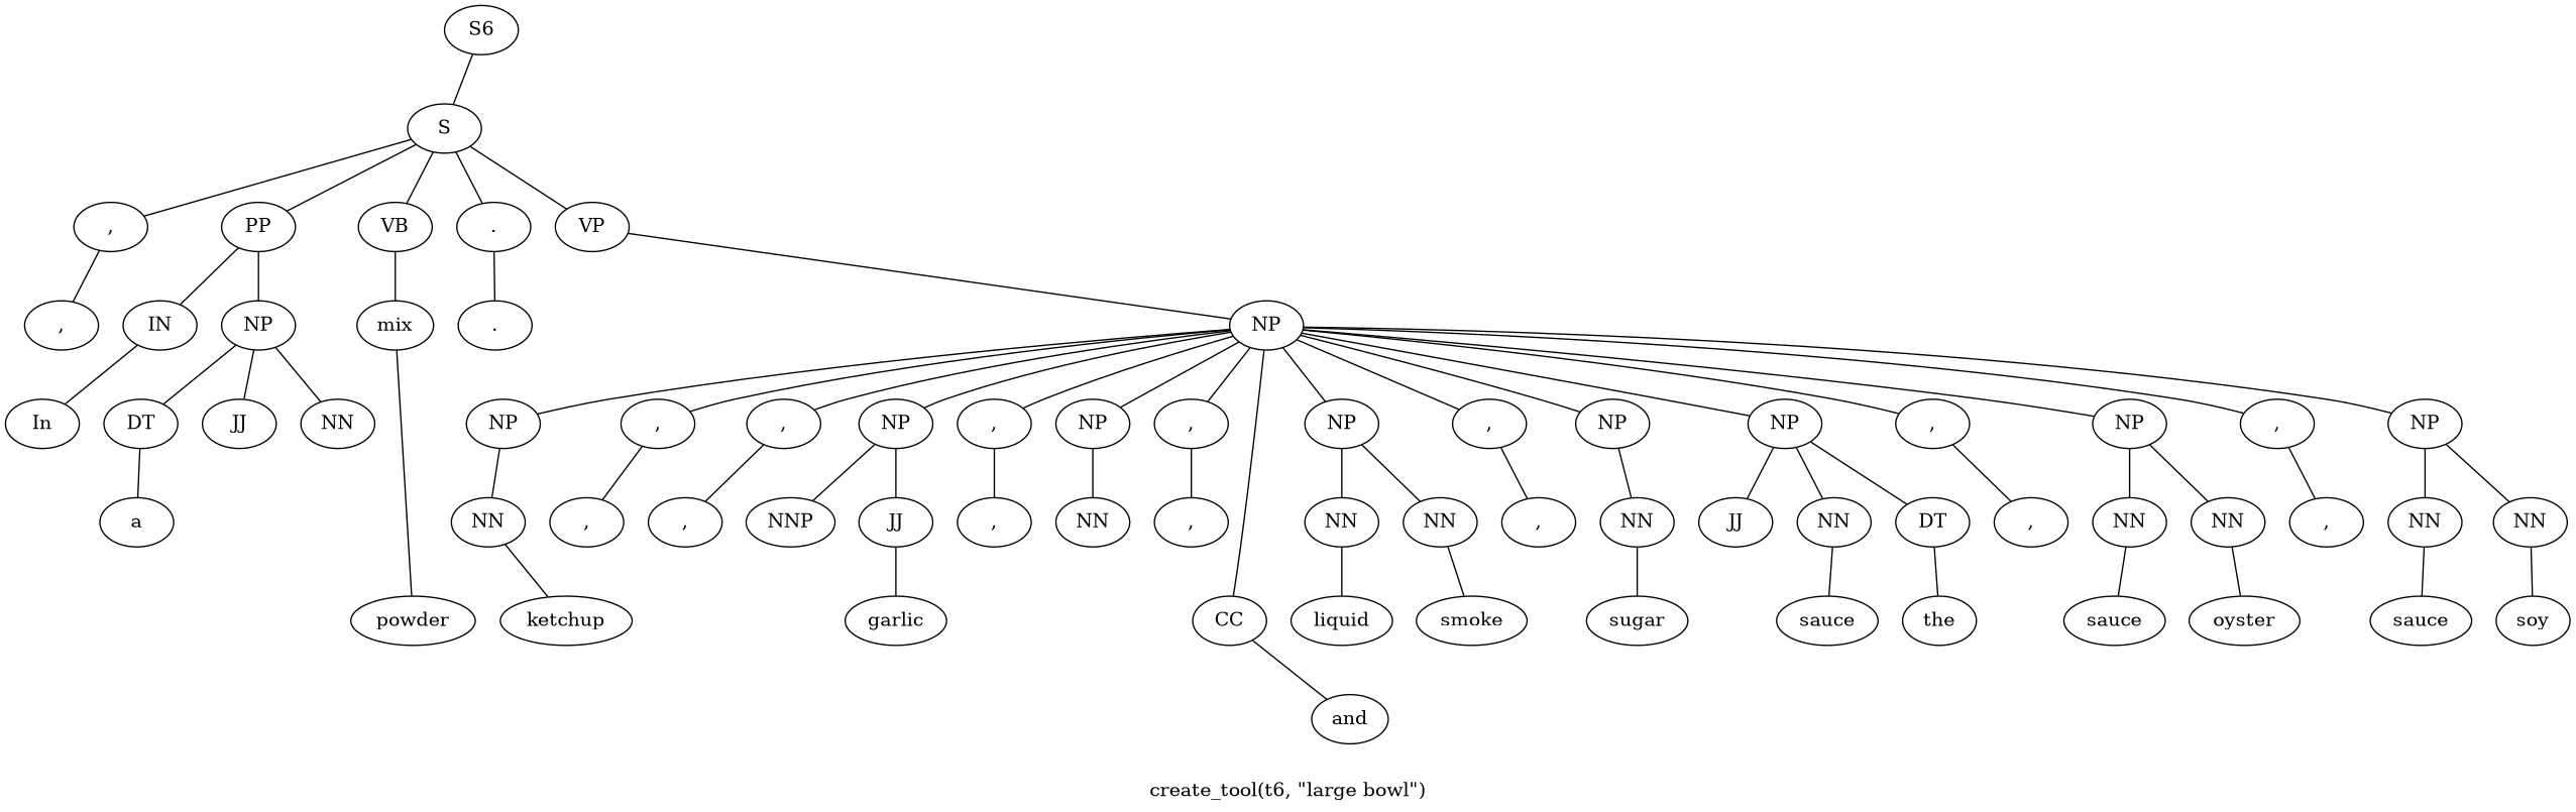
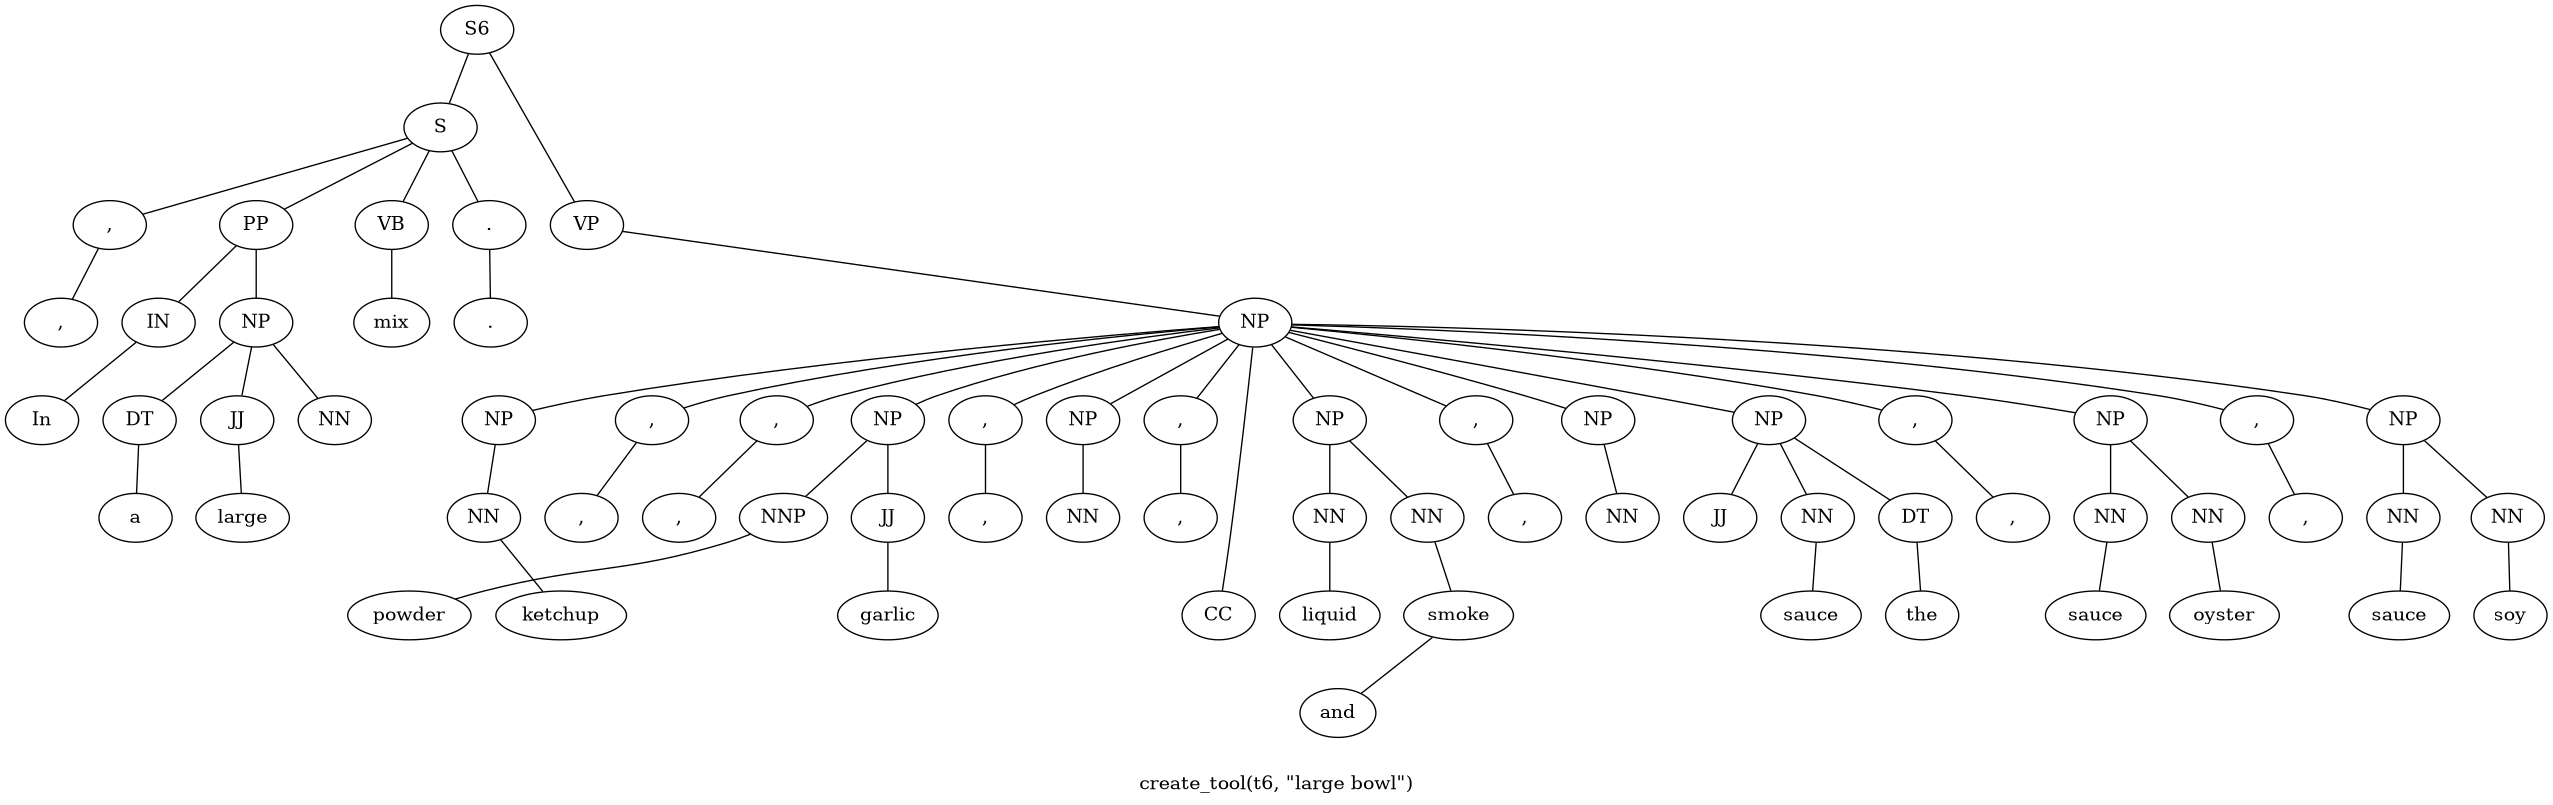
  graph {
    label="create_tool(t6, \"large bowl\")"
    n1 [label=S6]
    n2 [label=S]
    n3 [label=PP]
    n4 [label=","]
    n5 [label=VP]
    n6 [label="."]
    n7 [label=VB]
    n8 [label=IN]
    n9 [label=NP]
    n10 [label=","]
    n11 [label=NP]
    n12 [label="."]
    n13 [label=In]
    n14 [label=DT]
    n15 [label=JJ]
    n16 [label=NN]
    n17 [label=a]
+   n18 [label=large]
    n19 [label=mix]
    n20 [label=NP]
    n21 [label=","]
    n22 [label=NP]
    n23 [label=","]
    n24 [label=NP]
    n25 [label=","]
    n26 [label=NP]
    n27 [label=","]
    n28 [label=NP]
    n29 [label=","]
    n30 [label=NP]
    n31 [label=","]
    n32 [label=NP]
    n33 [label=","]
    n34 [label=CC]
    n35 [label=NP]
    n36 [label=DT]
    n37 [label=JJ]
    n38 [label=NN]
    n39 [label=","]
    n40 [label=NN]
    n41 [label=NN]
    n42 [label=","]
    n43 [label=NN]
    n44 [label=NN]
    n45 [label=","]
    n46 [label=NN]
    n47 [label=","]
    n48 [label=JJ]
    n49 [label=NNP]
    n50 [label=","]
    n51 [label=NN]
    n52 [label=","]
    n53 [label=NN]
    n54 [label=NN]
    n55 [label=","]
    n56 [label=and]
    n57 [label=NN]
    n58 [label=the]
    n59 [label=sauce]
    n60 [label=oyster]
    n61 [label=sauce]
    n62 [label=soy]
    n63 [label=sauce]
    n64 [label=ketchup]
    n65 [label=garlic]
    n66 [label=powder]
    n67 [label=liquid]
    n68 [label=smoke]
-   n69 [label=sugar]
    n1 -- n2
    n2 -- n3
    n2 -- n4
-   n2 -- n5
+   n1 -- n5
    n2 -- n6
    n2 -- n7
    n3 -- n8
    n3 -- n9
    n4 -- n10
    n5 -- n11
    n6 -- n12
    n7 -- n19
    n8 -- n13
    n9 -- n14
    n9 -- n15
    n9 -- n16
    n11 -- n20
    n11 -- n21
    n11 -- n22
    n11 -- n23
    n11 -- n24
    n11 -- n25
    n11 -- n26
    n11 -- n27
    n11 -- n28
    n11 -- n29
    n11 -- n30
    n11 -- n31
    n11 -- n32
    n11 -- n33
    n11 -- n34
    n11 -- n35
    n14 -- n17
+   n15 -- n18
    n20 -- n36
    n20 -- n37
    n20 -- n38
    n21 -- n39
    n22 -- n40
    n22 -- n41
    n23 -- n42
    n24 -- n43
    n24 -- n44
    n25 -- n45
    n26 -- n46
    n27 -- n47
    n28 -- n48
    n28 -- n49
    n29 -- n50
    n30 -- n51
    n31 -- n52
    n32 -- n53
    n32 -- n54
    n33 -- n55
-   n34 -- n56
+   n68 -- n56
    n35 -- n57
    n36 -- n58
    n38 -- n59
    n40 -- n60
    n41 -- n61
    n43 -- n62
    n44 -- n63
    n46 -- n64
    n48 -- n65
-   n19 -- n66
+   n49 -- n66
    n53 -- n67
    n54 -- n68
-   n57 -- n69
  }
